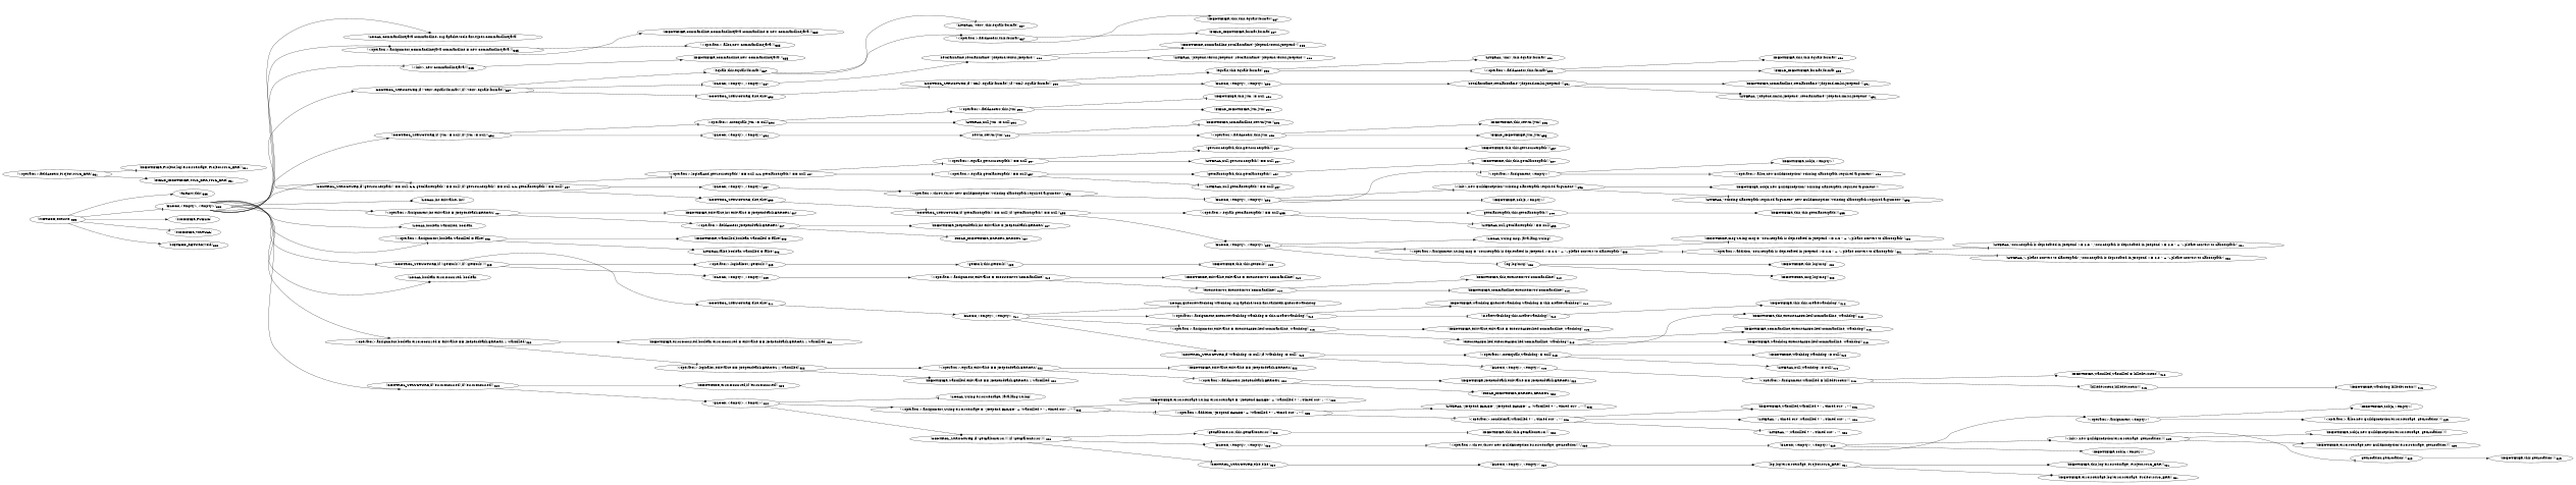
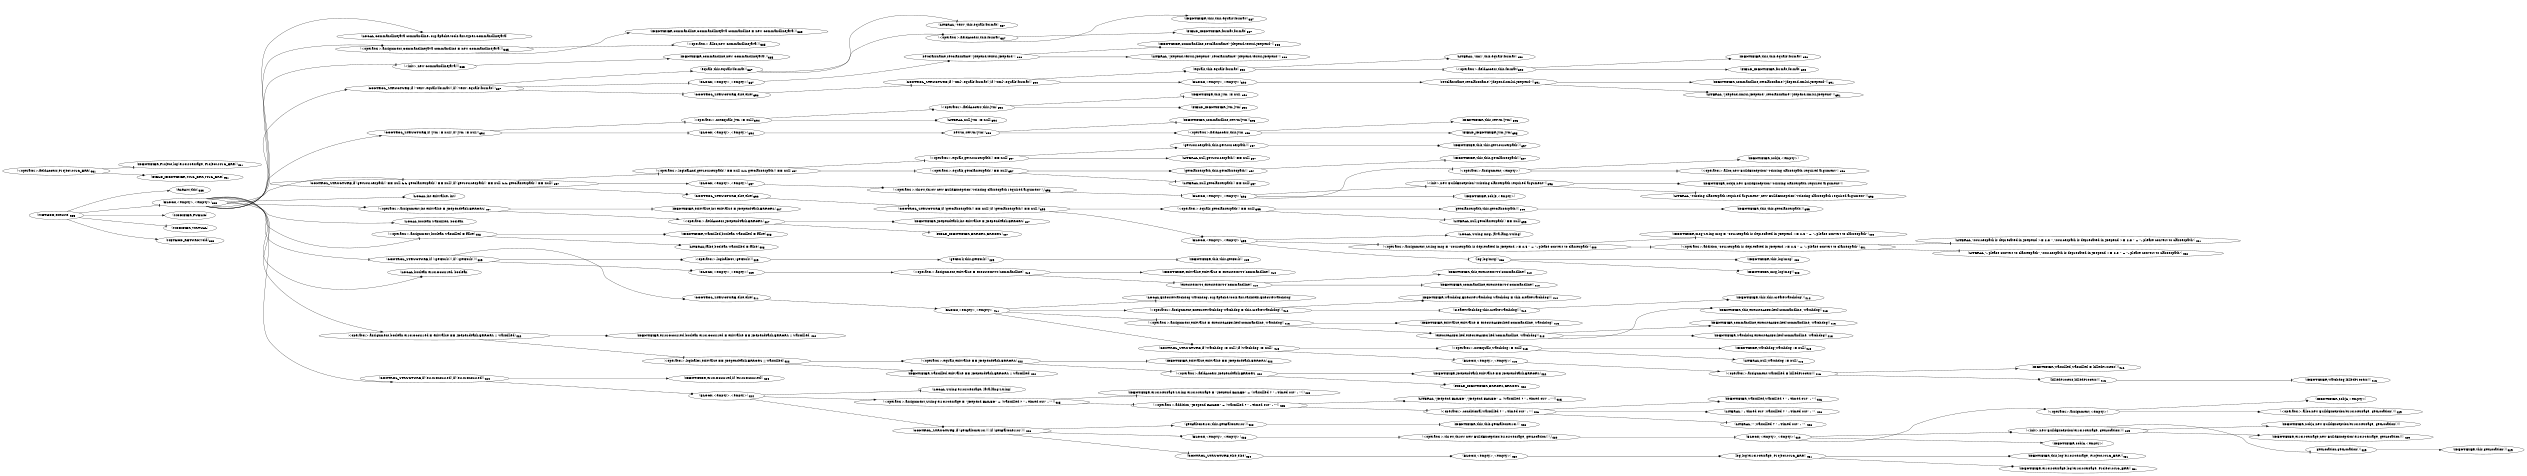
  digraph {
    rankdir=LR
    edge [arrowhead=dot]
    n1 [label=<(METHOD,execute)<SUB>383</SUB>>]
    n2 [label=<(PARAM,this)<SUB>383</SUB>>]
    n3 [label=<(BLOCK,&lt;empty&gt;,&lt;empty&gt;)<SUB>383</SUB>>]
    n4 [label=<(MODIFIER,PUBLIC)>]
    n5 [label=<(MODIFIER,VIRTUAL)>]
    n6 [label=<(METHOD_RETURN,void)<SUB>383</SUB>>]
    n7 [label=<(LOCAL,CommandlineJava commandline: org.apache.tools.ant.types.CommandlineJava)>]
    n8 [label=<(&lt;operator&gt;.assignment,CommandlineJava commandline = new CommandlineJava())<SUB>385</SUB>>]
    n9 [label=<(&lt;init&gt;,new CommandlineJava())<SUB>385</SUB>>]
    n10 [label=<(CONTROL_STRUCTURE,if (&quot;text&quot;.equals(format)),if (&quot;text&quot;.equals(format)))<SUB>387</SUB>>]
    n11 [label=<(CONTROL_STRUCTURE,if (jvm != null),if (jvm != null))<SUB>394</SUB>>]
    n12 [label=<(CONTROL_STRUCTURE,if (getSourcespath() == null &amp;&amp; getClassespath() == null),if (getSourcespath() == null &amp;&amp; getClassespath() == null))<SUB>397</SUB>>]
    n13 [label=<(LOCAL,int exitValue: int)>]
    n14 [label=<(&lt;operator&gt;.assignment,int exitValue = JDependTask.ERRORS)<SUB>407</SUB>>]
    n15 [label=<(LOCAL,boolean wasKilled: boolean)>]
    n16 [label=<(&lt;operator&gt;.assignment,boolean wasKilled = false)<SUB>408</SUB>>]
    n17 [label=<(CONTROL_STRUCTURE,if (!getFork()),if (!getFork()))<SUB>409</SUB>>]
    n18 [label=<(LOCAL,boolean errorOccurred: boolean)>]
    n19 [label=<(&lt;operator&gt;.assignment,boolean errorOccurred = exitValue == JDependTask.ERRORS || wasKilled)<SUB>422</SUB>>]
    n20 [label=<(CONTROL_STRUCTURE,if (errorOccurred),if (errorOccurred))<SUB>424</SUB>>]
    n21 [label=<(IDENTIFIER,commandline,CommandlineJava commandline = new CommandlineJava())<SUB>385</SUB>>]
    n22 [label=<(&lt;operator&gt;.alloc,new CommandlineJava())<SUB>385</SUB>>]
    n23 [label=<(IDENTIFIER,commandline,new CommandlineJava())<SUB>385</SUB>>]
    n24 [label=<(equals,this.equals(format))<SUB>387</SUB>>]
    n25 [label=<(BLOCK,&lt;empty&gt;,&lt;empty&gt;)<SUB>387</SUB>>]
    n26 [label=<(CONTROL_STRUCTURE,else,else)<SUB>390</SUB>>]
    n27 [label=<(&lt;operator&gt;.notEquals,jvm != null)<SUB>394</SUB>>]
    n28 [label=<(BLOCK,&lt;empty&gt;,&lt;empty&gt;)<SUB>394</SUB>>]
    n29 [label=<(&lt;operator&gt;.logicalAnd,getSourcespath() == null &amp;&amp; getClassespath() == null)<SUB>397</SUB>>]
    n30 [label=<(BLOCK,&lt;empty&gt;,&lt;empty&gt;)<SUB>397</SUB>>]
    n31 [label=<(CONTROL_STRUCTURE,else,else)<SUB>399</SUB>>]
    n32 [label=<(IDENTIFIER,exitValue,int exitValue = JDependTask.ERRORS)<SUB>407</SUB>>]
    n33 [label=<(&lt;operator&gt;.fieldAccess,JDependTask.ERRORS)<SUB>407</SUB>>]
    n34 [label=<(IDENTIFIER,wasKilled,boolean wasKilled = false)<SUB>408</SUB>>]
    n35 [label=<(LITERAL,false,boolean wasKilled = false)<SUB>408</SUB>>]
    n36 [label=<(&lt;operator&gt;.logicalNot,!getFork())<SUB>409</SUB>>]
    n37 [label=<(BLOCK,&lt;empty&gt;,&lt;empty&gt;)<SUB>409</SUB>>]
    n38 [label=<(CONTROL_STRUCTURE,else,else)<SUB>411</SUB>>]
    n39 [label=<(IDENTIFIER,errorOccurred,boolean errorOccurred = exitValue == JDependTask.ERRORS || wasKilled)<SUB>422</SUB>>]
    n40 [label=<(&lt;operator&gt;.logicalOr,exitValue == JDependTask.ERRORS || wasKilled)<SUB>422</SUB>>]
    n41 [label=<(IDENTIFIER,errorOccurred,if (errorOccurred))<SUB>424</SUB>>]
    n42 [label=<(BLOCK,&lt;empty&gt;,&lt;empty&gt;)<SUB>424</SUB>>]
    n43 [label=<(LITERAL,&quot;text&quot;,this.equals(format))<SUB>387</SUB>>]
    n44 [label=<(&lt;operator&gt;.fieldAccess,this.format)<SUB>387</SUB>>]
    n45 [label=<(setClassname,setClassname(&quot;jdepend.textui.JDepend&quot;))<SUB>388</SUB>>]
    n46 [label=<(CONTROL_STRUCTURE,if (&quot;xml&quot;.equals(format)),if (&quot;xml&quot;.equals(format)))<SUB>390</SUB>>]
    n47 [label=<(IDENTIFIER,this,this.equals(format))<SUB>387</SUB>>]
    n48 [label=<(FIELD_IDENTIFIER,format,format)<SUB>387</SUB>>]
    n49 [label=<(IDENTIFIER,commandline,setClassname(&quot;jdepend.textui.JDepend&quot;))<SUB>388</SUB>>]
    n50 [label=<(LITERAL,&quot;jdepend.textui.JDepend&quot;,setClassname(&quot;jdepend.textui.JDepend&quot;))<SUB>388</SUB>>]
    n51 [label=<(equals,this.equals(format))<SUB>390</SUB>>]
    n52 [label=<(BLOCK,&lt;empty&gt;,&lt;empty&gt;)<SUB>390</SUB>>]
    n53 [label=<(LITERAL,&quot;xml&quot;,this.equals(format))<SUB>390</SUB>>]
    n54 [label=<(&lt;operator&gt;.fieldAccess,this.format)<SUB>390</SUB>>]
    n55 [label=<(setClassname,setClassname(&quot;jdepend.xmlui.JDepend&quot;))<SUB>391</SUB>>]
    n56 [label=<(IDENTIFIER,this,this.equals(format))<SUB>390</SUB>>]
    n57 [label=<(FIELD_IDENTIFIER,format,format)<SUB>390</SUB>>]
    n58 [label=<(IDENTIFIER,commandline,setClassname(&quot;jdepend.xmlui.JDepend&quot;))<SUB>391</SUB>>]
    n59 [label=<(LITERAL,&quot;jdepend.xmlui.JDepend&quot;,setClassname(&quot;jdepend.xmlui.JDepend&quot;))<SUB>391</SUB>>]
    n60 [label=<(&lt;operator&gt;.fieldAccess,this.jvm)<SUB>394</SUB>>]
    n61 [label=<(LITERAL,null,jvm != null)<SUB>394</SUB>>]
    n62 [label=<(setVm,setVm(jvm))<SUB>395</SUB>>]
    n63 [label=<(IDENTIFIER,this,jvm != null)<SUB>394</SUB>>]
    n64 [label=<(FIELD_IDENTIFIER,jvm,jvm)<SUB>394</SUB>>]
    n65 [label=<(IDENTIFIER,commandline,setVm(jvm))<SUB>395</SUB>>]
    n66 [label=<(&lt;operator&gt;.fieldAccess,this.jvm)<SUB>395</SUB>>]
    n67 [label=<(IDENTIFIER,this,setVm(jvm))<SUB>305</SUB>>]
    n68 [label=<(FIELD_IDENTIFIER,jvm,jvm)<SUB>395</SUB>>]
    n69 [label=<(&lt;operator&gt;.equals,getSourcespath() == null)<SUB>397</SUB>>]
    n70 [label=<(&lt;operator&gt;.equals,getClassespath() == null)<SUB>397</SUB>>]
    n71 [label=<(&lt;operator&gt;.throw,throw new BuildException(&quot;Missing classespath required argument&quot;);)<SUB>398</SUB>>]
    n72 [label=<(CONTROL_STRUCTURE,if (getClassespath() == null),if (getClassespath() == null))<SUB>399</SUB>>]
    n73 [label=<(getSourcespath,this.getSourcespath())<SUB>397</SUB>>]
    n74 [label=<(LITERAL,null,getSourcespath() == null)<SUB>397</SUB>>]
    n75 [label=<(getClassespath,this.getClassespath())<SUB>397</SUB>>]
    n76 [label=<(LITERAL,null,getClassespath() == null)<SUB>397</SUB>>]
    n77 [label=<(IDENTIFIER,this,this.getSourcespath())<SUB>397</SUB>>]
    n78 [label=<(IDENTIFIER,this,this.getClassespath())<SUB>397</SUB>>]
    n79 [label=<(BLOCK,&lt;empty&gt;,&lt;empty&gt;)<SUB>398</SUB>>]
    n80 [label=<(&lt;operator&gt;.assignment,&lt;empty&gt;)>]
    n81 [label=<(&lt;init&gt;,new BuildException(&quot;Missing classespath required argument&quot;))<SUB>398</SUB>>]
    n82 [label=<(IDENTIFIER,$obj5,&lt;empty&gt;)>]
    n83 [label=<(IDENTIFIER,$obj5,&lt;empty&gt;)>]
    n84 [label=<(&lt;operator&gt;.alloc,new BuildException(&quot;Missing classespath required argument&quot;))<SUB>398</SUB>>]
    n85 [label=<(IDENTIFIER,$obj5,new BuildException(&quot;Missing classespath required argument&quot;))>]
    n86 [label=<(LITERAL,&quot;Missing classespath required argument&quot;,new BuildException(&quot;Missing classespath required argument&quot;))<SUB>398</SUB>>]
    n87 [label=<(&lt;operator&gt;.equals,getClassespath() == null)<SUB>399</SUB>>]
    n88 [label=<(BLOCK,&lt;empty&gt;,&lt;empty&gt;)<SUB>399</SUB>>]
    n89 [label=<(getClassespath,this.getClassespath())<SUB>399</SUB>>]
    n90 [label=<(LITERAL,null,getClassespath() == null)<SUB>399</SUB>>]
    n91 [label=<(LOCAL,String msg: java.lang.String)>]
    n92 [label=<(&lt;operator&gt;.assignment,String msg = &quot;sourcespath is deprecated in JDepend &gt;= 2.5 &quot; + &quot;- please convert to classespath&quot;)<SUB>400</SUB>>]
    n93 [label=<(log,log(msg))<SUB>403</SUB>>]
    n94 [label=<(IDENTIFIER,this,this.getClassespath())<SUB>399</SUB>>]
    n95 [label=<(IDENTIFIER,msg,String msg = &quot;sourcespath is deprecated in JDepend &gt;= 2.5 &quot; + &quot;- please convert to classespath&quot;)<SUB>400</SUB>>]
    n96 [label=<(&lt;operator&gt;.addition,&quot;sourcespath is deprecated in JDepend &gt;= 2.5 &quot; + &quot;- please convert to classespath&quot;)<SUB>401</SUB>>]
    n97 [label=<(IDENTIFIER,this,log(msg))<SUB>403</SUB>>]
    n98 [label=<(IDENTIFIER,msg,log(msg))<SUB>403</SUB>>]
    n99 [label=<(LITERAL,&quot;sourcespath is deprecated in JDepend &gt;= 2.5 &quot;,&quot;sourcespath is deprecated in JDepend &gt;= 2.5 &quot; + &quot;- please convert to classespath&quot;)<SUB>401</SUB>>]
    n100 [label=<(LITERAL,&quot;- please convert to classespath&quot;,&quot;sourcespath is deprecated in JDepend &gt;= 2.5 &quot; + &quot;- please convert to classespath&quot;)<SUB>402</SUB>>]
    n101 [label=<(IDENTIFIER,JDependTask,int exitValue = JDependTask.ERRORS)<SUB>407</SUB>>]
    n102 [label=<(FIELD_IDENTIFIER,ERRORS,ERRORS)<SUB>407</SUB>>]
    n103 [label=<(getFork,this.getFork())<SUB>409</SUB>>]
    n104 [label=<(&lt;operator&gt;.assignment,exitValue = executeInVM(commandline))<SUB>410</SUB>>]
    n105 [label=<(BLOCK,&lt;empty&gt;,&lt;empty&gt;)<SUB>411</SUB>>]
    n106 [label=<(IDENTIFIER,this,this.getFork())<SUB>409</SUB>>]
    n107 [label=<(IDENTIFIER,exitValue,exitValue = executeInVM(commandline))<SUB>410</SUB>>]
    n108 [label=<(executeInVM,executeInVM(commandline))<SUB>410</SUB>>]
    n109 [label=<(IDENTIFIER,this,executeInVM(commandline))<SUB>410</SUB>>]
    n110 [label=<(IDENTIFIER,commandline,executeInVM(commandline))<SUB>410</SUB>>]
    n111 [label=<(LOCAL,ExecuteWatchdog watchdog: org.apache.tools.ant.taskdefs.ExecuteWatchdog)>]
    n112 [label=<(&lt;operator&gt;.assignment,ExecuteWatchdog watchdog = this.createWatchdog())<SUB>412</SUB>>]
    n113 [label=<(&lt;operator&gt;.assignment,exitValue = executeAsForked(commandline, watchdog))<SUB>413</SUB>>]
    n114 [label=<(CONTROL_STRUCTURE,if (watchdog != null),if (watchdog != null))<SUB>415</SUB>>]
    n115 [label=<(IDENTIFIER,watchdog,ExecuteWatchdog watchdog = this.createWatchdog())<SUB>412</SUB>>]
    n116 [label=<(createWatchdog,this.createWatchdog())<SUB>412</SUB>>]
    n117 [label=<(IDENTIFIER,exitValue,exitValue = executeAsForked(commandline, watchdog))<SUB>413</SUB>>]
    n118 [label=<(executeAsForked,executeAsForked(commandline, watchdog))<SUB>413</SUB>>]
    n119 [label=<(&lt;operator&gt;.notEquals,watchdog != null)<SUB>415</SUB>>]
    n120 [label=<(BLOCK,&lt;empty&gt;,&lt;empty&gt;)<SUB>415</SUB>>]
    n121 [label=<(IDENTIFIER,this,this.createWatchdog())<SUB>412</SUB>>]
    n122 [label=<(IDENTIFIER,this,executeAsForked(commandline, watchdog))<SUB>413</SUB>>]
    n123 [label=<(IDENTIFIER,commandline,executeAsForked(commandline, watchdog))<SUB>413</SUB>>]
    n124 [label=<(IDENTIFIER,watchdog,executeAsForked(commandline, watchdog))<SUB>413</SUB>>]
    n125 [label=<(IDENTIFIER,watchdog,watchdog != null)<SUB>415</SUB>>]
    n126 [label=<(LITERAL,null,watchdog != null)<SUB>415</SUB>>]
    n127 [label=<(&lt;operator&gt;.assignment,wasKilled = killedProcess())<SUB>416</SUB>>]
    n128 [label=<(IDENTIFIER,wasKilled,wasKilled = killedProcess())<SUB>416</SUB>>]
    n129 [label=<(killedProcess,killedProcess())<SUB>416</SUB>>]
    n130 [label=<(IDENTIFIER,watchdog,killedProcess())<SUB>416</SUB>>]
    n131 [label=<(&lt;operator&gt;.equals,exitValue == JDependTask.ERRORS)<SUB>422</SUB>>]
    n132 [label=<(IDENTIFIER,wasKilled,exitValue == JDependTask.ERRORS || wasKilled)<SUB>422</SUB>>]
    n133 [label=<(IDENTIFIER,exitValue,exitValue == JDependTask.ERRORS)<SUB>422</SUB>>]
    n134 [label=<(&lt;operator&gt;.fieldAccess,JDependTask.ERRORS)<SUB>422</SUB>>]
    n135 [label=<(IDENTIFIER,JDependTask,exitValue == JDependTask.ERRORS)<SUB>422</SUB>>]
    n136 [label=<(FIELD_IDENTIFIER,ERRORS,ERRORS)<SUB>422</SUB>>]
    n137 [label=<(LOCAL,String errorMessage: java.lang.String)>]
    n138 [label=<(&lt;operator&gt;.assignment,String errorMessage = &quot;JDepend FAILED&quot; + (wasKilled ? &quot; - Timed out&quot; : &quot;&quot;))<SUB>425</SUB>>]
    n139 [label=<(CONTROL_STRUCTURE,if (getHaltonerror()),if (getHaltonerror()))<SUB>428</SUB>>]
    n140 [label=<(IDENTIFIER,errorMessage,String errorMessage = &quot;JDepend FAILED&quot; + (wasKilled ? &quot; - Timed out&quot; : &quot;&quot;))<SUB>425</SUB>>]
    n141 [label=<(&lt;operator&gt;.addition,&quot;JDepend FAILED&quot; + (wasKilled ? &quot; - Timed out&quot; : &quot;&quot;))<SUB>425</SUB>>]
    n142 [label=<(getHaltonerror,this.getHaltonerror())<SUB>428</SUB>>]
    n143 [label=<(BLOCK,&lt;empty&gt;,&lt;empty&gt;)<SUB>428</SUB>>]
    n144 [label=<(CONTROL_STRUCTURE,else,else)<SUB>430</SUB>>]
    n145 [label=<(LITERAL,&quot;JDepend FAILED&quot;,&quot;JDepend FAILED&quot; + (wasKilled ? &quot; - Timed out&quot; : &quot;&quot;))<SUB>425</SUB>>]
    n146 [label=<(&lt;operator&gt;.conditional,wasKilled ? &quot; - Timed out&quot; : &quot;&quot;)<SUB>426</SUB>>]
    n147 [label=<(IDENTIFIER,wasKilled,wasKilled ? &quot; - Timed out&quot; : &quot;&quot;)<SUB>426</SUB>>]
    n148 [label=<(LITERAL,&quot; - Timed out&quot;,wasKilled ? &quot; - Timed out&quot; : &quot;&quot;)<SUB>426</SUB>>]
    n149 [label=<(LITERAL,&quot;&quot;,wasKilled ? &quot; - Timed out&quot; : &quot;&quot;)<SUB>426</SUB>>]
    n150 [label=<(IDENTIFIER,this,this.getHaltonerror())<SUB>428</SUB>>]
    n151 [label=<(&lt;operator&gt;.throw,throw new BuildException(errorMessage, getLocation());)<SUB>429</SUB>>]
    n152 [label=<(BLOCK,&lt;empty&gt;,&lt;empty&gt;)<SUB>430</SUB>>]
    n153 [label=<(BLOCK,&lt;empty&gt;,&lt;empty&gt;)<SUB>429</SUB>>]
    n154 [label=<(&lt;operator&gt;.assignment,&lt;empty&gt;)>]
    n155 [label=<(&lt;init&gt;,new BuildException(errorMessage, getLocation()))<SUB>429</SUB>>]
    n156 [label=<(IDENTIFIER,$obj6,&lt;empty&gt;)>]
    n157 [label=<(IDENTIFIER,$obj6,&lt;empty&gt;)>]
    n158 [label=<(&lt;operator&gt;.alloc,new BuildException(errorMessage, getLocation()))<SUB>429</SUB>>]
    n159 [label=<(IDENTIFIER,$obj6,new BuildException(errorMessage, getLocation()))>]
    n160 [label=<(IDENTIFIER,errorMessage,new BuildException(errorMessage, getLocation()))<SUB>429</SUB>>]
    n161 [label=<(getLocation,getLocation())<SUB>429</SUB>>]
    n162 [label=<(IDENTIFIER,this,getLocation())<SUB>429</SUB>>]
    n163 [label=<(log,log(errorMessage, Project.MSG_ERR))<SUB>431</SUB>>]
    n164 [label=<(IDENTIFIER,this,log(errorMessage, Project.MSG_ERR))<SUB>431</SUB>>]
    n165 [label=<(IDENTIFIER,errorMessage,log(errorMessage, Project.MSG_ERR))<SUB>431</SUB>>]
    n166 [label=<(&lt;operator&gt;.fieldAccess,Project.MSG_ERR)<SUB>431</SUB>>]
    n167 [label=<(IDENTIFIER,Project,log(errorMessage, Project.MSG_ERR))<SUB>431</SUB>>]
    n168 [label=<(FIELD_IDENTIFIER,MSG_ERR,MSG_ERR)<SUB>431</SUB>>]
    n1 -> n2 [arrowhead=normal]
    n1 -> n3 [arrowhead=tee]
    n1 -> n4 [arrowhead=normal]
    n1 -> n5 [arrowhead=tee]
    n1 -> n6 [arrowhead=normal]
    n3 -> n7
    n3 -> n8
    n3 -> n9 [arrowhead=tee]
    n3 -> n10 [arrowhead=normal]
    n3 -> n11 [arrowhead=normal]
    n3 -> n12 [arrowhead=tee]
    n3 -> n13
    n3 -> n14
    n3 -> n15 [arrowhead=normal]
    n3 -> n16 [arrowhead=tee]
    n3 -> n17 [arrowhead=tee]
    n3 -> n18
    n3 -> n19 [arrowhead=normal]
    n3 -> n20 [arrowhead=normal]
    n8 -> n21 [arrowhead=normal]
    n8 -> n22 [arrowhead=normal]
    n9 -> n23 [arrowhead=normal]
    n10 -> n24 [arrowhead=normal]
    n10 -> n25 [arrowhead=tee]
    n10 -> n26 [arrowhead=tee]
    n11 -> n27 [arrowhead=tee]
    n11 -> n28 [arrowhead=tee]
    n12 -> n29 [arrowhead=tee]
    n12 -> n30 [arrowhead=normal]
    n12 -> n31
    n14 -> n32 [arrowhead=tee]
    n14 -> n33 [arrowhead=normal]
    n16 -> n34
    n16 -> n35
    n17 -> n36
    n17 -> n37
    n17 -> n38
    n19 -> n39
    n19 -> n40 [arrowhead=tee]
    n20 -> n41 [arrowhead=normal]
    n20 -> n42
    n24 -> n43 [arrowhead=tee]
    n24 -> n44
    n25 -> n45
    n26 -> n46 [arrowhead=tee]
    n27 -> n60
    n27 -> n61
    n28 -> n62 [arrowhead=normal]
    n29 -> n69 [arrowhead=tee]
    n29 -> n70 [arrowhead=tee]
    n30 -> n71
    n31 -> n72 [arrowhead=tee]
    n33 -> n101
    n33 -> n102 [arrowhead=tee]
    n36 -> n103 [arrowhead=normal]
    n37 -> n104 [arrowhead=normal]
    n38 -> n105 [arrowhead=normal]
    n40 -> n131
    n40 -> n132
    n42 -> n137 [arrowhead=tee]
    n42 -> n138 [arrowhead=normal]
    n42 -> n139
    n44 -> n47 [arrowhead=normal]
    n44 -> n48 [arrowhead=normal]
    n45 -> n49
    n45 -> n50 [arrowhead=normal]
    n46 -> n51
    n46 -> n52 [arrowhead=normal]
    n51 -> n53
    n51 -> n54 [arrowhead=tee]
    n52 -> n55 [arrowhead=normal]
    n54 -> n56
    n54 -> n57 [arrowhead=normal]
    n55 -> n58 [arrowhead=normal]
    n55 -> n59
    n60 -> n63 [arrowhead=tee]
    n60 -> n64
    n62 -> n65 [arrowhead=tee]
    n62 -> n66
    n66 -> n67 [arrowhead=normal]
    n66 -> n68 [arrowhead=normal]
    n69 -> n73
    n69 -> n74 [arrowhead=normal]
    n70 -> n75
    n70 -> n76 [arrowhead=tee]
    n71 -> n79 [arrowhead=tee]
    n72 -> n87
    n72 -> n88
    n73 -> n77
    n75 -> n78 [arrowhead=tee]
    n79 -> n80 [arrowhead=tee]
    n79 -> n81 [arrowhead=tee]
    n79 -> n82 [arrowhead=tee]
    n80 -> n83 [arrowhead=normal]
    n80 -> n84 [arrowhead=tee]
    n81 -> n85
    n81 -> n86 [arrowhead=tee]
    n87 -> n89 [arrowhead=normal]
    n87 -> n90 [arrowhead=tee]
    n88 -> n91 [arrowhead=normal]
    n88 -> n92 [arrowhead=tee]
    n88 -> n93 [arrowhead=tee]
    n89 -> n94
    n92 -> n95 [arrowhead=tee]
    n92 -> n96 [arrowhead=tee]
    n93 -> n97
    n93 -> n98
    n96 -> n99 [arrowhead=tee]
    n96 -> n100 [arrowhead=tee]
    n103 -> n106 [arrowhead=tee]
    n104 -> n107 [arrowhead=normal]
    n104 -> n108 [arrowhead=tee]
    n105 -> n111 [arrowhead=tee]
    n105 -> n112 [arrowhead=normal]
    n105 -> n113 [arrowhead=tee]
    n105 -> n114
    n108 -> n109 [arrowhead=normal]
    n108 -> n110 [arrowhead=tee]
    n112 -> n115
    n112 -> n116 [arrowhead=tee]
    n113 -> n117
    n113 -> n118
    n114 -> n119
    n114 -> n120 [arrowhead=tee]
    n116 -> n121
    n118 -> n122
    n118 -> n123
    n118 -> n124
    n119 -> n125 [arrowhead=normal]
    n119 -> n126 [arrowhead=normal]
    n120 -> n127 [arrowhead=normal]
-   n127 -> n128
+   n127 -> n128 [arrowhead=normal]
    n127 -> n129
    n129 -> n130 [arrowhead=tee]
    n131 -> n133 [arrowhead=tee]
    n131 -> n134 [arrowhead=tee]
    n134 -> n135
    n134 -> n136
    n138 -> n140 [arrowhead=tee]
    n138 -> n141 [arrowhead=tee]
    n139 -> n142 [arrowhead=normal]
    n139 -> n143
    n139 -> n144 [arrowhead=tee]
    n141 -> n145
    n141 -> n146 [arrowhead=tee]
    n142 -> n150 [arrowhead=tee]
    n143 -> n151 [arrowhead=tee]
    n144 -> n152
    n146 -> n147
    n146 -> n148
    n146 -> n149 [arrowhead=tee]
    n151 -> n153 [arrowhead=tee]
    n152 -> n163
    n153 -> n154
    n153 -> n155
    n153 -> n156 [arrowhead=normal]
    n154 -> n157
    n154 -> n158
    n155 -> n159 [arrowhead=normal]
    n155 -> n160
    n155 -> n161 [arrowhead=tee]
    n161 -> n162 [arrowhead=normal]
    n163 -> n164
    n163 -> n165
    n166 -> n167 [arrowhead=tee]
    n166 -> n168
  }
